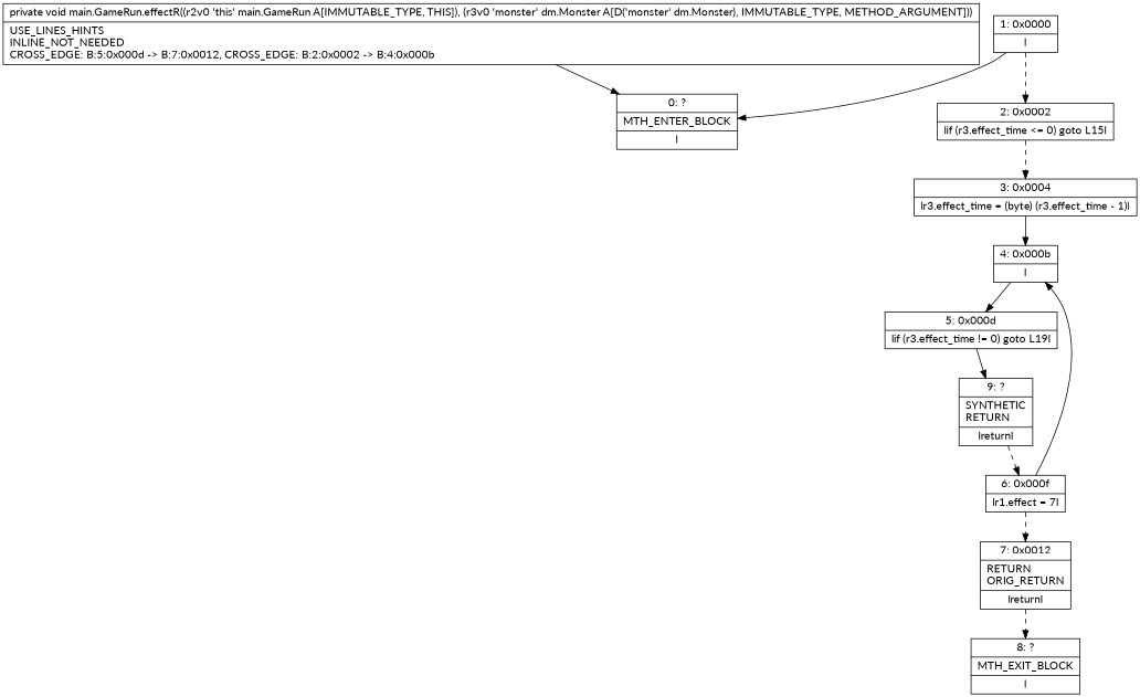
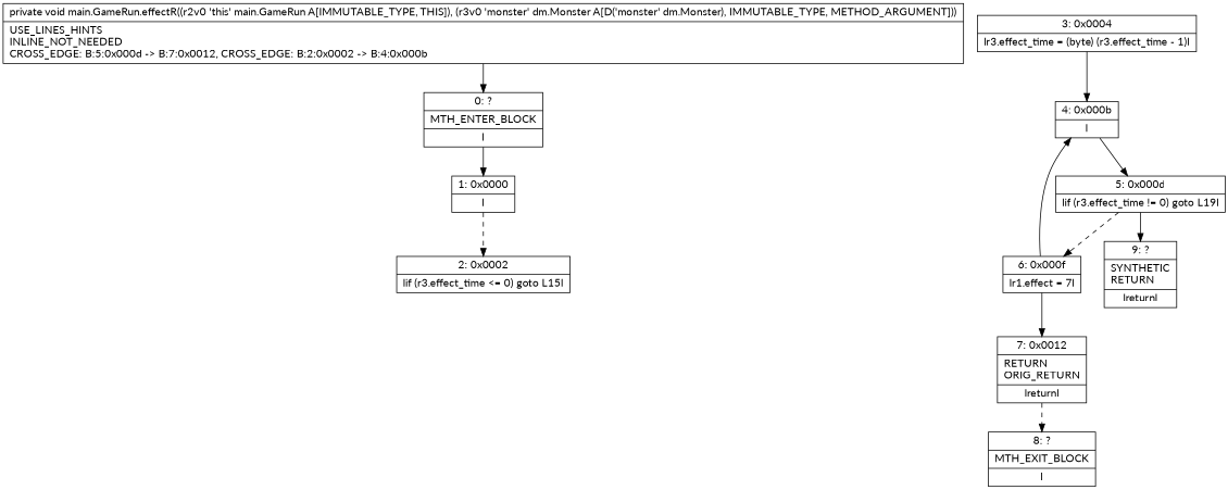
  digraph {
    fontname=Lato
    node [fontname=Lato shape=record]
    edge [fontname=Lato]
    n1 [label="{0\:\ ?|MTH_ENTER_BLOCK\l|l}"]
    n2 [label="{1\:\ 0x0000|l}"]
    n3 [label="{2\:\ 0x0002|lif (r3.effect_time \<= 0) goto L15l}"]
    n4 [label="{3\:\ 0x0004|lr3.effect_time = (byte) (r3.effect_time \- 1)l}"]
    n5 [label="{4\:\ 0x000b|l}"]
    n6 [label="{5\:\ 0x000d|lif (r3.effect_time != 0) goto L19l}"]
    n7 [label="{6\:\ 0x000f|lr1.effect = 7l}"]
    n8 [label="{9\:\ ?|SYNTHETIC\lRETURN\l|lreturnl}"]
    n9 [label="{7\:\ 0x0012|RETURN\lORIG_RETURN\l|lreturnl}"]
    n10 [label="{8\:\ ?|MTH_EXIT_BLOCK\l|l}"]
    n11 [label="{private void main.GameRun.effectR((r2v0 'this' main.GameRun A[IMMUTABLE_TYPE, THIS]), (r3v0 'monster' dm.Monster A[D('monster' dm.Monster), IMMUTABLE_TYPE, METHOD_ARGUMENT]))  | USE_LINES_HINTS\lINLINE_NOT_NEEDED\lCROSS_EDGE: B:5:0x000d \-\> B:7:0x0012, CROSS_EDGE: B:2:0x0002 \-\> B:4:0x000b\l}"]
-   n2 -> n1
+   n1 -> n2
    n2 -> n3 [style=dashed]
-   n3 -> n4 [style=dashed]
    n4 -> n5
    n5 -> n6
-   n8 -> n7 [style=dashed]
+   n6 -> n7 [style=dashed]
    n6 -> n8
    n7 -> n5
-   n7 -> n9 [style=dashed]
+   n7 -> n9
    n9 -> n10 [style=dashed]
    n11 -> n1
  }
